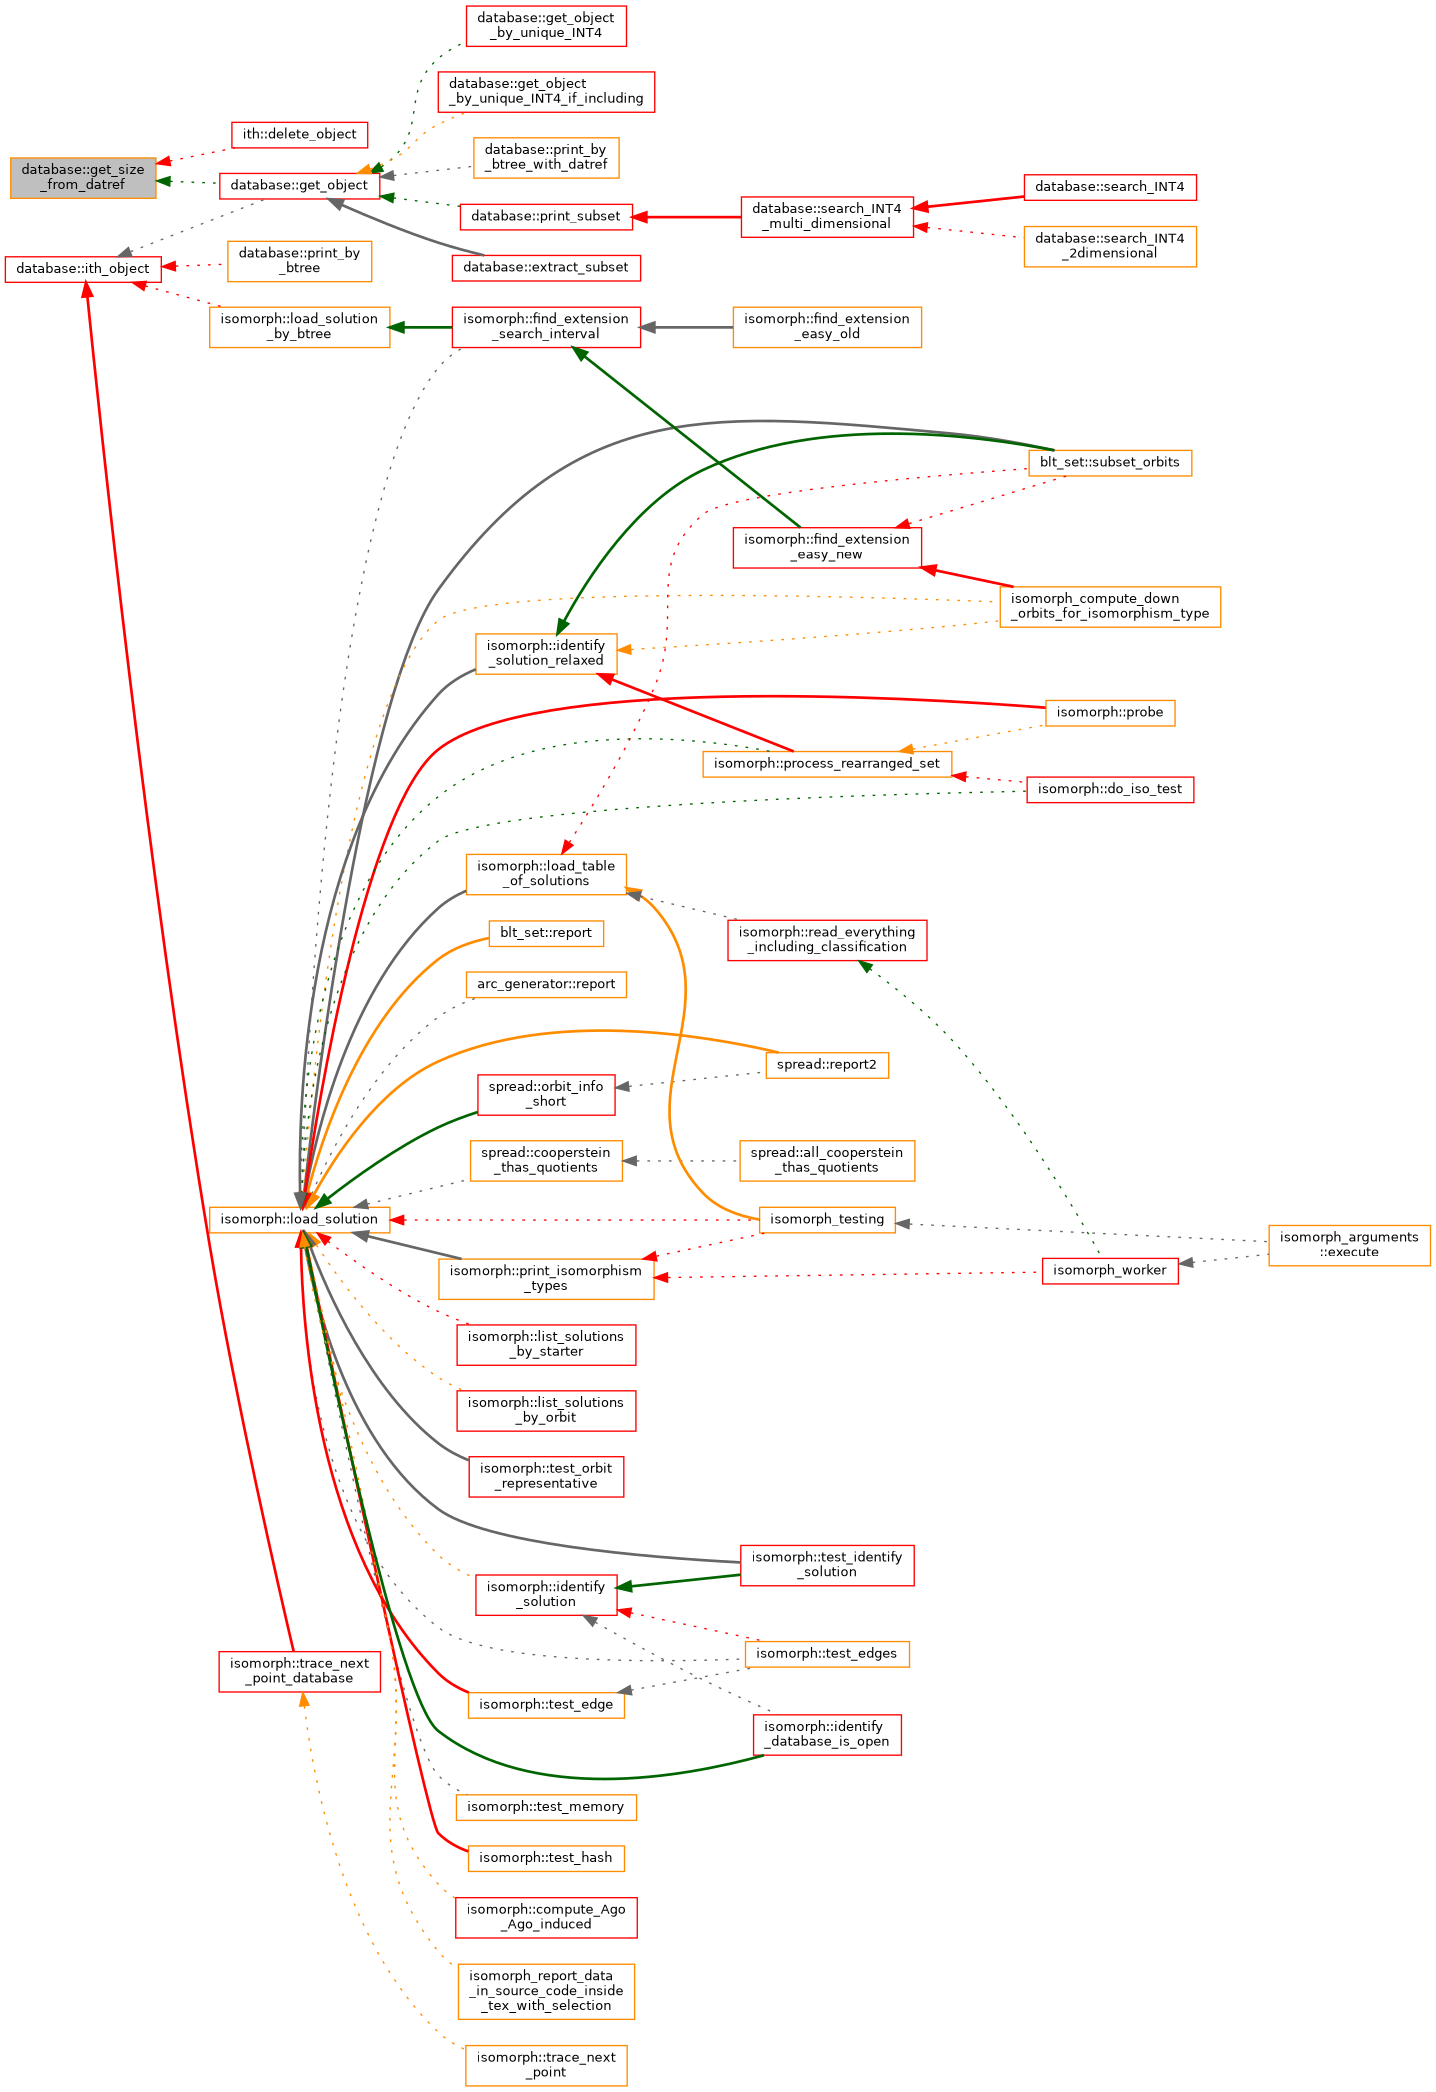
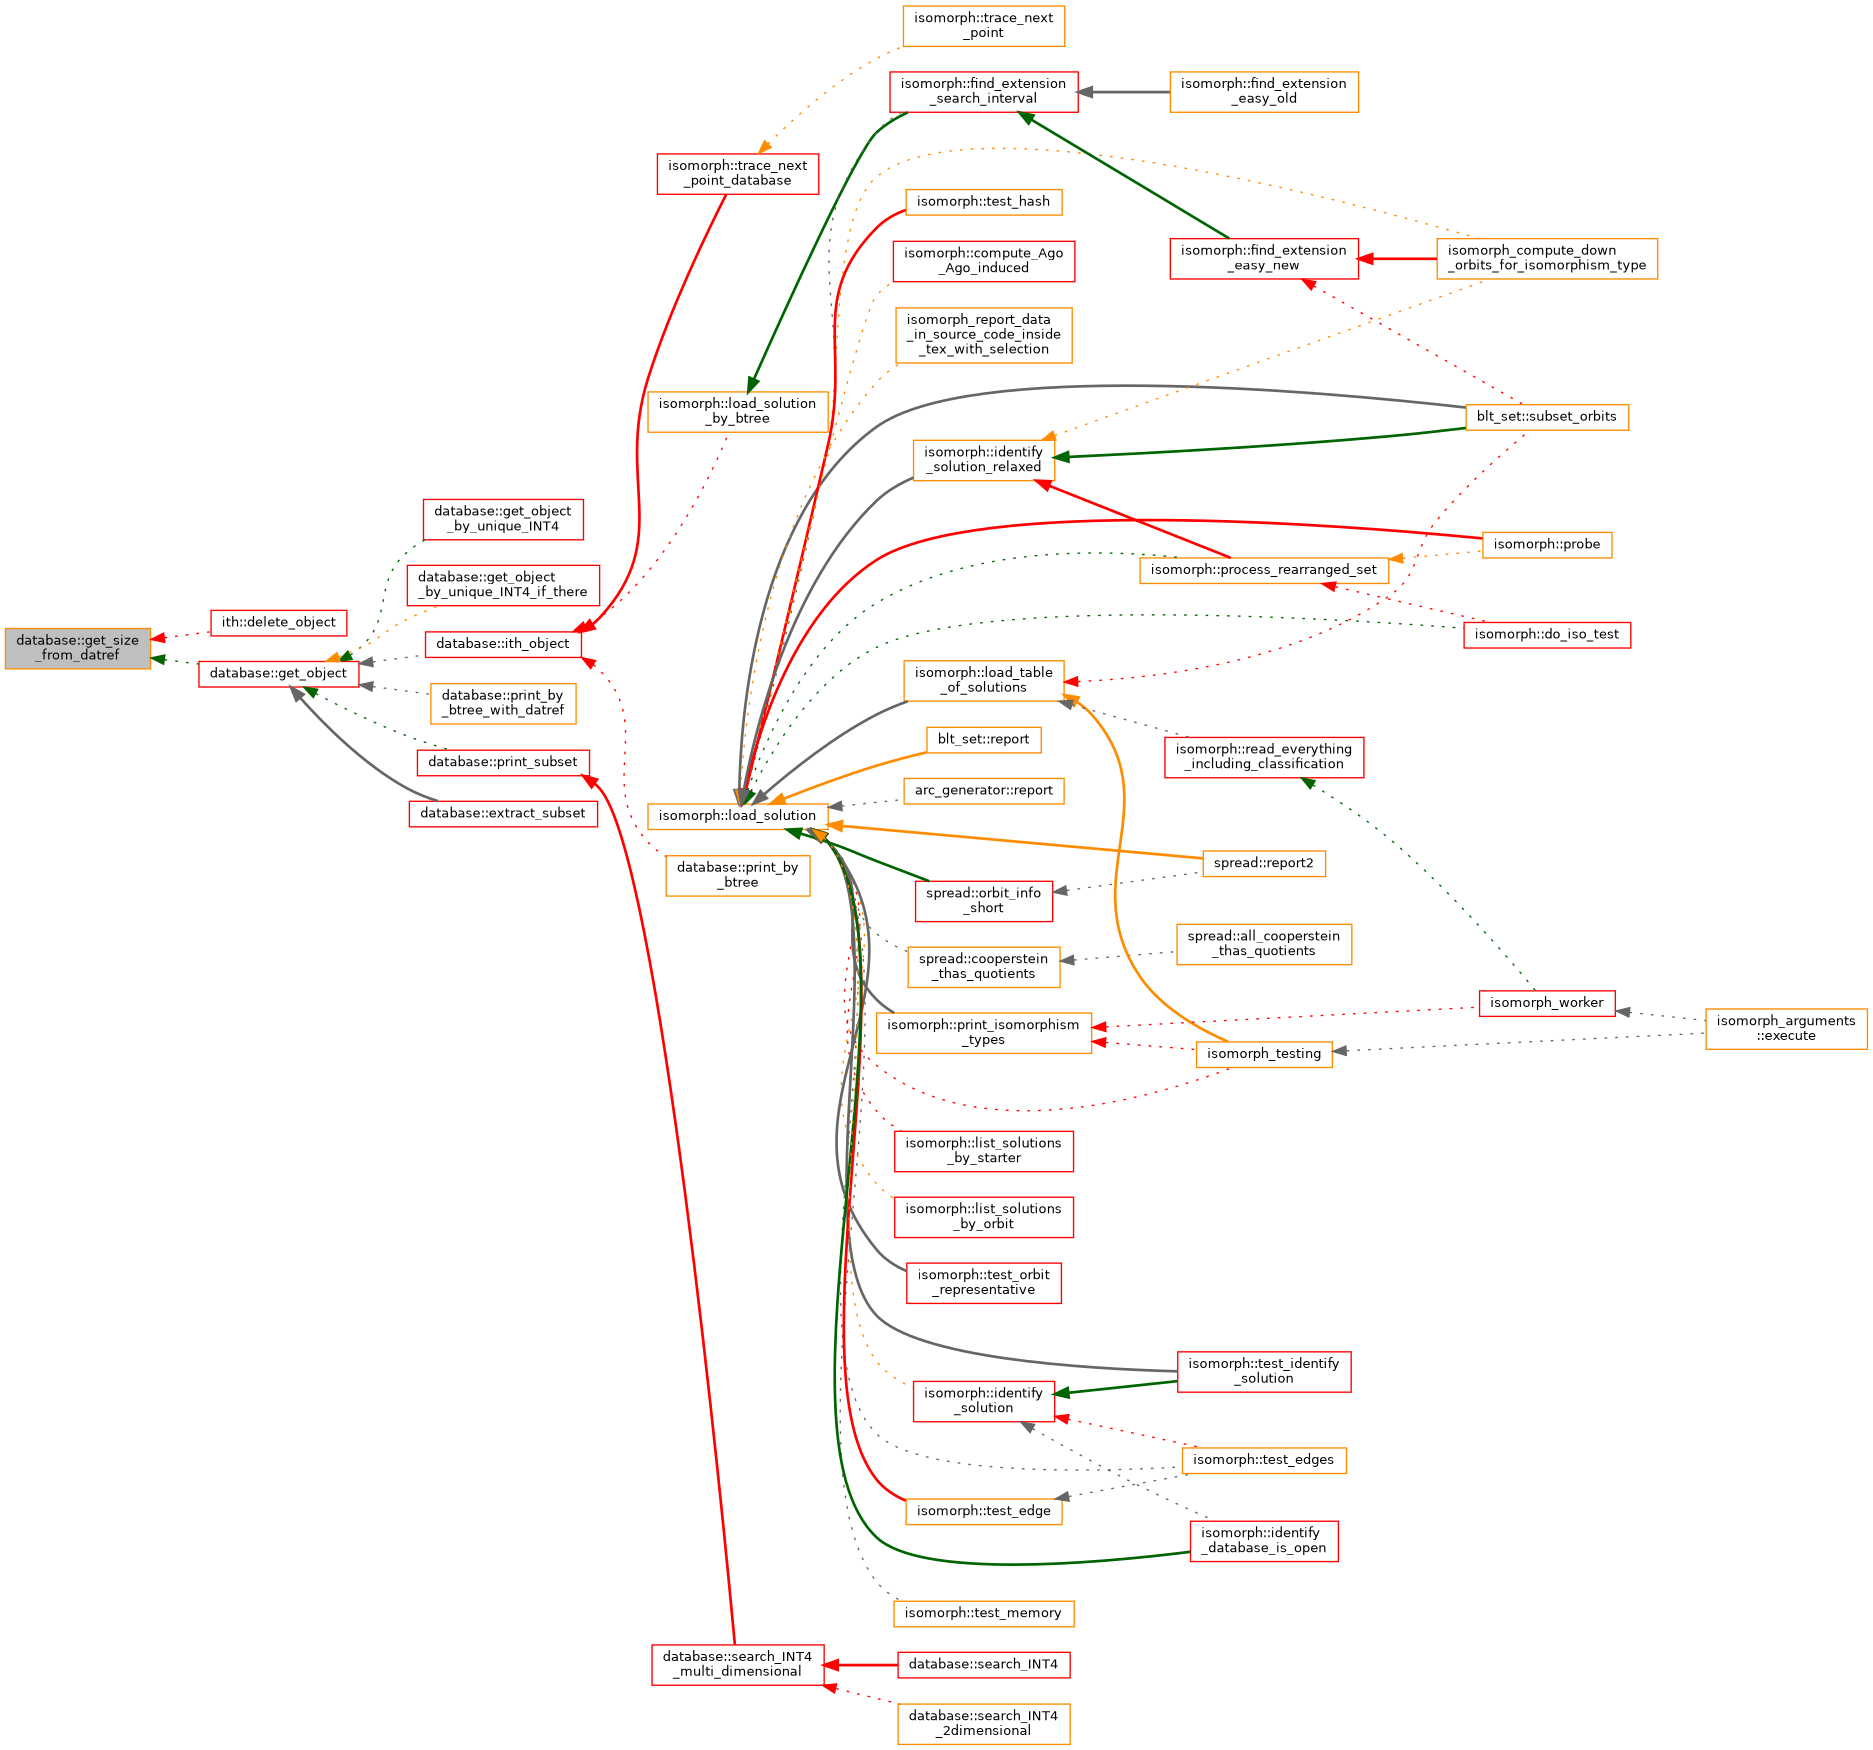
  digraph {
    rankdir=LR
    node [color=darkorange fillcolor=white fontname=Helvetica fontsize=10 shape=record style=filled]
    edge [color=gray40 dir=back fontname=Helvetica fontsize=10 labelfontname=Helvetica labelfontsize=10 style=dotted]
    n1 [fillcolor=grey75 fontcolor=black height=0.2 label="database::get_size\l_from_datref" width=0.4]
    n2 [color=red height=0.2 label="ith::delete_object" width=0.4]
    n3 [color=red height=0.2 label="database::get_object" width=0.4]
    n4 [color=red height=0.2 label="database::get_object\l_by_unique_INT4" width=0.4]
-   n5 [color=red height=0.2 label="database::get_object\l_by_unique_INT4_if_including" width=0.4]
+   n5 [color=red height=0.2 label="database::get_object\l_by_unique_INT4_if_there" width=0.4]
    n6 [color=red height=0.2 label="database::ith_object" width=0.4]
    n7 [height=0.2 label="database::print_by\l_btree_with_datref" width=0.4]
    n8 [color=red height=0.2 label="database::print_subset" width=0.4]
    n9 [color=red height=0.2 label="database::extract_subset" width=0.4]
    n10 [height=0.2 label="database::print_by\l_btree" width=0.4]
    n11 [height=0.2 label="isomorph::load_solution\l_by_btree" width=0.4]
    n12 [color=red height=0.2 label="isomorph::trace_next\l_point_database" width=0.4]
    n13 [color=red height=0.2 label="database::search_INT4\l_multi_dimensional" width=0.4]
    n14 [height=0.2 label="isomorph::load_solution" width=0.4]
    n15 [color=red height=0.2 label="isomorph::find_extension\l_search_interval" width=0.4]
    n16 [height=0.2 label="blt_set::subset_orbits" width=0.4]
    n17 [height=0.2 label="isomorph_compute_down\l_orbits_for_isomorphism_type" width=0.4]
    n18 [height=0.2 label="blt_set::report" width=0.4]
    n19 [height=0.2 label="arc_generator::report" width=0.4]
    n20 [height=0.2 label="spread::report2" width=0.4]
    n21 [height=0.2 label="spread::cooperstein\l_thas_quotients" width=0.4]
    n22 [color=red height=0.2 label="spread::orbit_info\l_short" width=0.4]
    n23 [height=0.2 label="isomorph::load_table\l_of_solutions" width=0.4]
    n24 [height=0.2 label=isomorph_testing width=0.4]
    n25 [color=red height=0.2 label="isomorph::list_solutions\l_by_starter" width=0.4]
    n26 [color=red height=0.2 label="isomorph::list_solutions\l_by_orbit" width=0.4]
    n27 [color=red height=0.2 label="isomorph::test_orbit\l_representative" width=0.4]
    n28 [color=red height=0.2 label="isomorph::test_identify\l_solution" width=0.4]
    n29 [height=0.2 label="isomorph::test_memory" width=0.4]
    n30 [height=0.2 label="isomorph::test_edges" width=0.4]
    n31 [height=0.2 label="isomorph::test_edge" width=0.4]
    n32 [height=0.2 label="isomorph::test_hash" width=0.4]
    n33 [color=red height=0.2 label="isomorph::compute_Ago\l_Ago_induced" width=0.4]
    n34 [height=0.2 label="isomorph::print_isomorphism\l_types" width=0.4]
    n35 [height=0.2 label="isomorph_report_data\l_in_source_code_inside\l_tex_with_selection" width=0.4]
    n36 [height=0.2 label="isomorph::probe" width=0.4]
    n37 [color=red height=0.2 label="isomorph::do_iso_test" width=0.4]
    n38 [height=0.2 label="isomorph::process_rearranged_set" width=0.4]
    n39 [color=red height=0.2 label="isomorph::identify\l_database_is_open" width=0.4]
    n40 [height=0.2 label="isomorph::identify\l_solution_relaxed" width=0.4]
    n41 [color=red height=0.2 label="isomorph::identify\l_solution" width=0.4]
    n42 [height=0.2 label="isomorph::trace_next\l_point" width=0.4]
    n43 [height=0.2 label="isomorph::find_extension\l_easy_old" width=0.4]
    n44 [color=red height=0.2 label="isomorph::find_extension\l_easy_new" width=0.4]
    n45 [color=red height=0.2 label="database::search_INT4" width=0.4]
    n46 [height=0.2 label="database::search_INT4\l_2dimensional" width=0.4]
    n47 [height=0.2 label="spread::all_cooperstein\l_thas_quotients" width=0.4]
    n48 [color=red height=0.2 label="isomorph::read_everything\l_including_classification" width=0.4]
    n49 [height=0.2 label="isomorph_arguments\l::execute" width=0.4]
    n50 [color=red height=0.2 label=isomorph_worker width=0.4]
    n1 -> n2 [color=red]
    n1 -> n3 [color=darkgreen]
    n3 -> n4 [color=darkgreen]
    n3 -> n5 [color=darkorange]
-   n6 -> n3
+   n3 -> n6
    n3 -> n7
    n3 -> n8 [color=darkgreen]
    n3 -> n9 [style=bold]
    n6 -> n10 [color=red]
    n6 -> n11 [color=red]
    n6 -> n12 [color=red style=bold]
    n8 -> n13 [color=red style=bold]
    n11 -> n15 [color=darkgreen style=bold]
    n12 -> n42 [color=darkorange]
    n13 -> n45 [color=red style=bold]
    n13 -> n46 [color=red]
    n14 -> n15
    n14 -> n16 [style=bold]
    n14 -> n17 [color=darkorange]
    n14 -> n18 [color=darkorange style=bold]
    n14 -> n19
    n14 -> n20 [color=darkorange style=bold]
    n14 -> n21
    n14 -> n22 [color=darkgreen style=bold]
    n14 -> n23 [style=bold]
    n14 -> n24 [color=red]
    n14 -> n25 [color=red]
    n14 -> n26 [color=darkorange]
    n14 -> n27 [style=bold]
    n14 -> n28 [style=bold]
    n14 -> n29
    n14 -> n30
    n14 -> n31 [color=red style=bold]
    n14 -> n32 [color=red style=bold]
    n14 -> n33 [color=darkorange]
    n14 -> n34 [style=bold]
    n14 -> n35 [color=darkorange]
    n14 -> n36 [color=red style=bold]
    n14 -> n37 [color=darkgreen]
    n14 -> n38 [color=darkgreen]
    n14 -> n39 [color=darkgreen style=bold]
    n14 -> n40 [style=bold]
    n14 -> n41 [color=darkorange]
    n15 -> n43 [style=bold]
    n15 -> n44 [color=darkgreen style=bold]
    n21 -> n47
    n22 -> n20
    n23 -> n16 [color=red]
    n23 -> n24 [color=darkorange style=bold]
    n23 -> n48
    n24 -> n49
    n31 -> n30
    n34 -> n24 [color=red]
    n34 -> n50 [color=red]
    n38 -> n36 [color=darkorange]
    n38 -> n37 [color=red]
    n40 -> n16 [color=darkgreen style=bold]
    n40 -> n17 [color=darkorange]
    n40 -> n38 [color=red style=bold]
    n41 -> n28 [color=darkgreen style=bold]
    n41 -> n30 [color=red]
    n41 -> n39
    n44 -> n16 [color=red]
    n44 -> n17 [color=red style=bold]
    n48 -> n50 [color=darkgreen]
    n50 -> n49
  }
